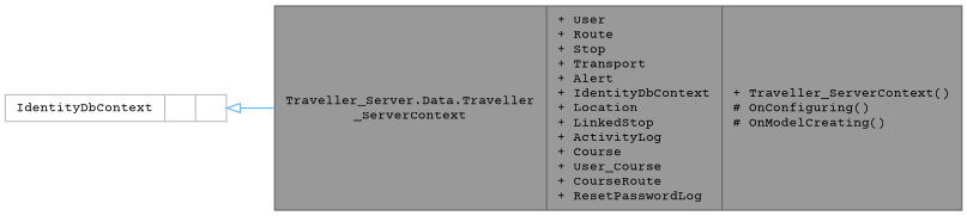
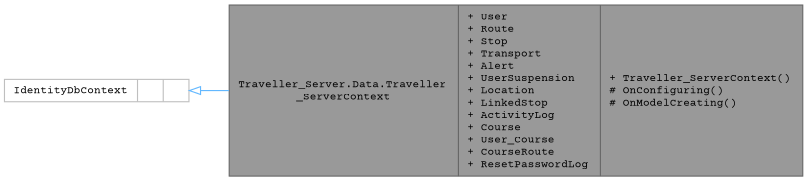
  digraph {
    rankdir=LR
    fontname="Courier Prime"
    node [fontname="Courier Prime" fontsize=10 shape=record style=filled]
-   n1 [color=gray40 fillcolor=grey60 fontcolor=black height=0.2 label="{Traveller_Server.Data.Traveller\l_ServerContext\n|+ User\l+ Route\l+ Stop\l+ Transport\l+ Alert\l+ IdentityDbContext\l+ Location\l+ LinkedStop\l+ ActivityLog\l+ Course\l+ User_Course\l+ CourseRoute\l+ ResetPasswordLog\l|+ Traveller_ServerContext()\l# OnConfiguring()\l# OnModelCreating()\l}" width=0.4]
+   n1 [color=gray40 fillcolor=grey60 fontcolor=black height=0.2 label="{Traveller_Server.Data.Traveller\l_ServerContext\n|+ User\l+ Route\l+ Stop\l+ Transport\l+ Alert\l+ UserSuspension\l+ Location\l+ LinkedStop\l+ ActivityLog\l+ Course\l+ User_Course\l+ CourseRoute\l+ ResetPasswordLog\l|+ Traveller_ServerContext()\l# OnConfiguring()\l# OnModelCreating()\l}" width=0.4]
    n2 [color=grey75 fillcolor=white height=0.2 label="{IdentityDbContext\n||}" width=0.4]
    n2 -> n1 [arrowtail=onormal color=steelblue1 dir=back fontname="Courier Prime" fontsize=10 labelfontname=Helvetica labelfontsize=10 style=solid]
  }
